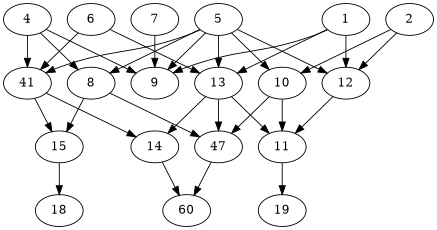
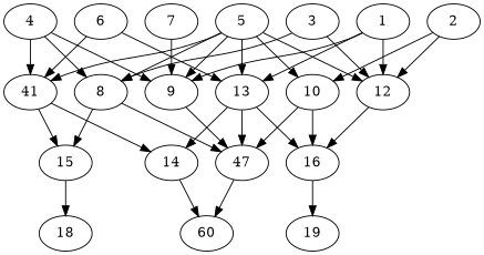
  digraph {
    node [alpha=0.03]
    1 [alpha=0.08 expect_size=43257856]
    9 [alpha=0.12 expect_size=14758912]
    12 [alpha=0.16 expect_size=47346688]
    13 [alpha=0.13 expect_size=6824960]
    n5 [alpha=0.20 expect_size=14963712 label=47]
-   16 [alpha=0.15 expect_size=42000384 label=11]
+   16 [alpha=0.15 expect_size=42000384]
    14 [expect_size=20632576]
    15 [alpha=0.18 expect_size=32826368]
    18 [alpha=0.02 expect_size=40160256]
    n10 [expect_size=9697280 label=60]
    19 [alpha=0.16 expect_size=27497472]
    2 [expect_size=17292288]
    10 [alpha=0.18 expect_size=6547456]
+   3 [alpha=0.06 expect_size=47446016]
    8 [alpha=0.15 expect_size=30552064]
    4 [alpha=0.05 expect_size=19429376]
    n17 [alpha=0.07 expect_size=28363776 label=41]
    5 [alpha=0.04 expect_size=13329408]
    6 [alpha=0.09 expect_size=44991488]
    7 [alpha=0.11 expect_size=40340480]
    1 -> 9
    1 -> 12
    1 -> 13
+   9 -> n5
    12 -> 16
    13 -> n5
    13 -> 16
    13 -> 14
    n5 -> n10
    16 -> 19
    14 -> n10
    15 -> 18
    2 -> 12
    2 -> 10
    10 -> n5
    10 -> 16
+   3 -> 12
+   3 -> 8
    8 -> n5
    8 -> 15
    4 -> 9
    4 -> 8
    4 -> n17
    n17 -> 14
    n17 -> 15
    5 -> 9
    5 -> 12
    5 -> 13
    5 -> 10
    5 -> 8
    5 -> n17
    6 -> 13
    6 -> n17
    7 -> 9
  }
